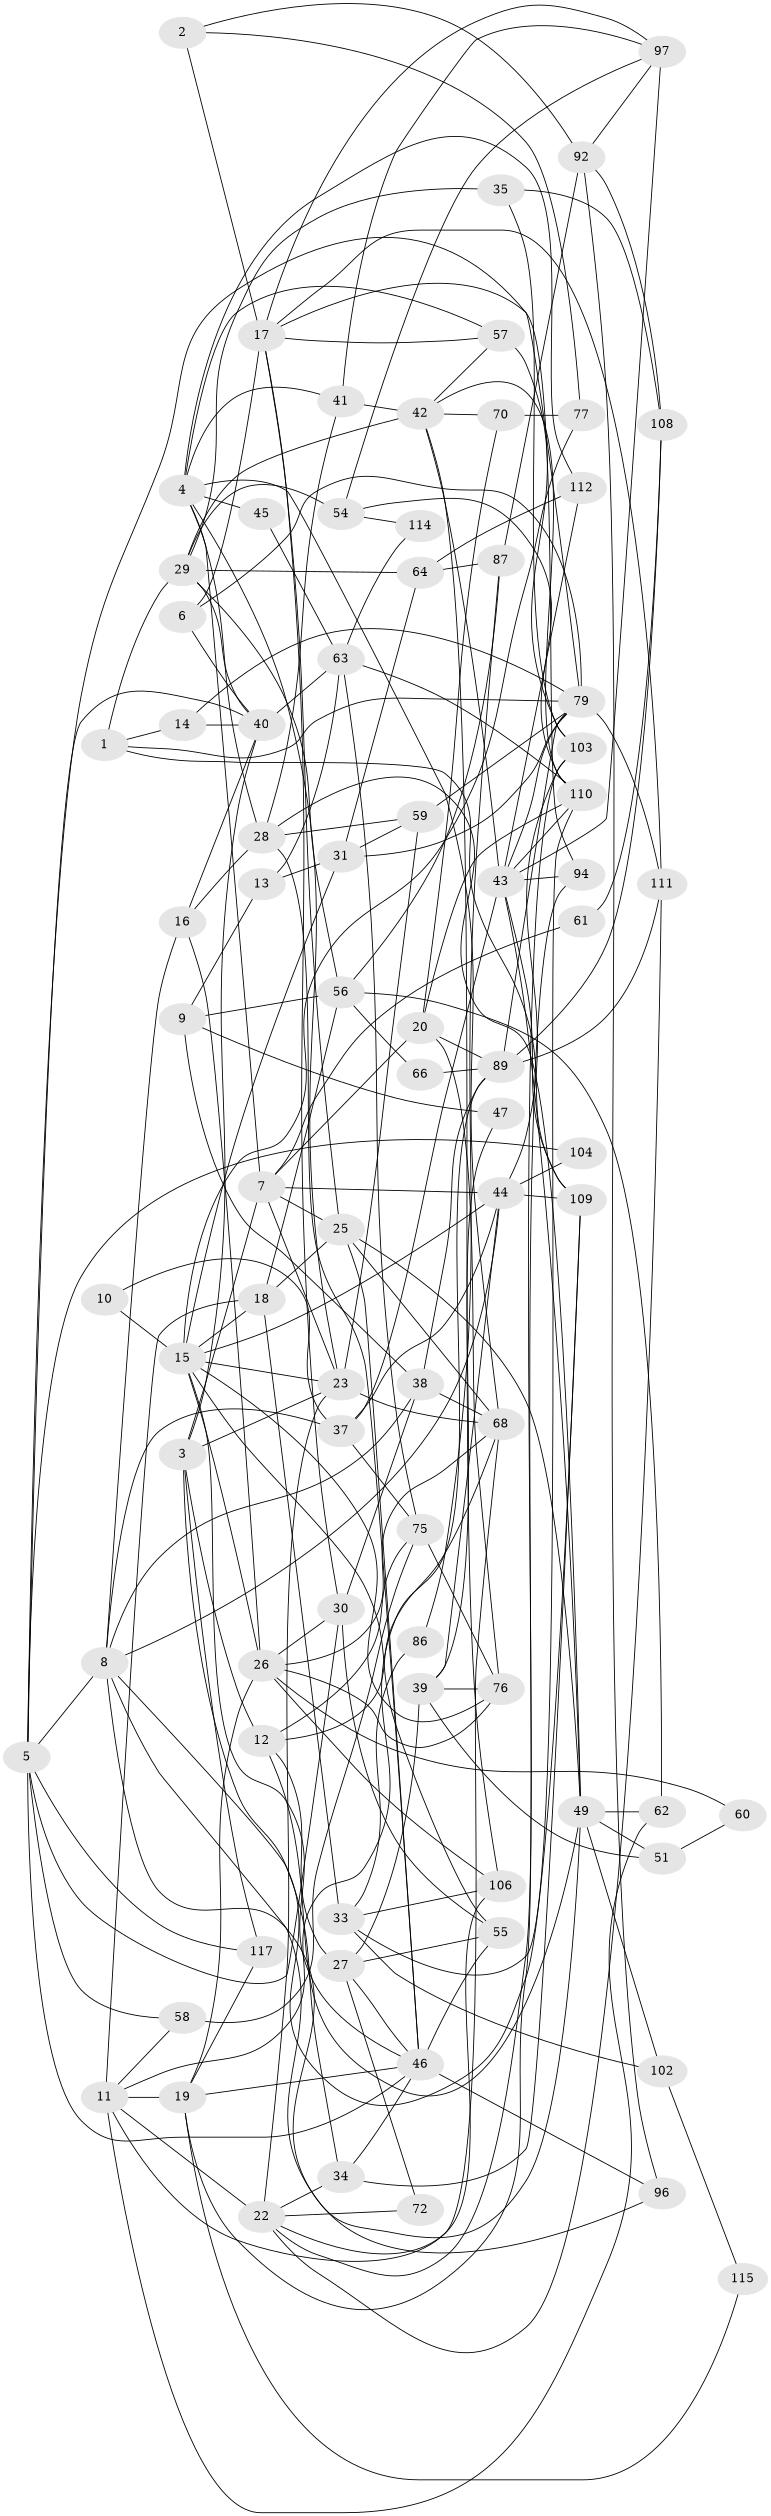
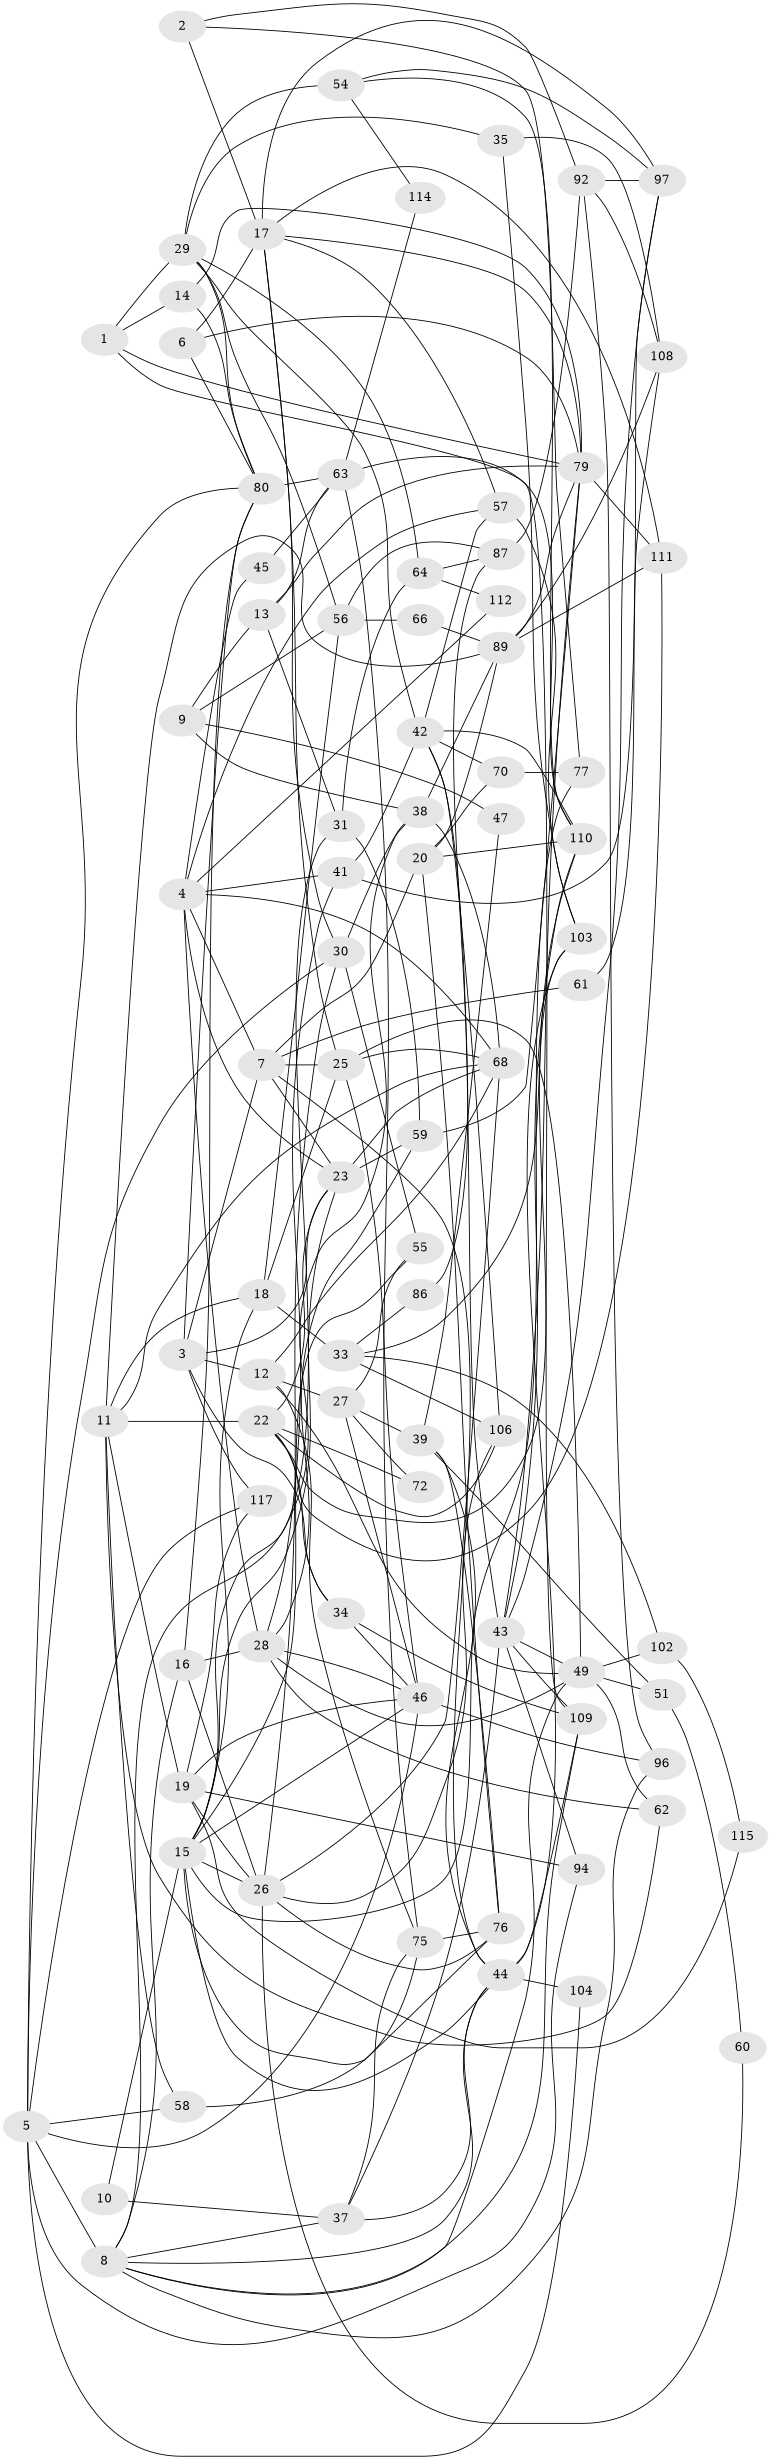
  graph {
    rankdir=LR
    node [color=gray90 style=filled]
    1
    14
    29 [super="+71"]
    79 [super="+105"]
    109
-   40 [super="+89"]
+   40 [super="+89" label=80]
    56 [super="+88"]
    35
    42
    54
    64
    111
    17 [super="+50"]
    57 [super="+101"]
    30 [super="+78"]
    25 [super="+74"]
    97
    2
    77
    92 [super="+119"]
    96
    108
    3 [super="+98"]
    7 [super="+26"]
    12 [super="+95"]
    23 [super="+36"]
    34 [super="+65"]
    117
    20 [super="+85"]
    44 [super="+116"]
    61
    68 [super="+90"]
    49 [super="+118"]
    27
    75 [super="+120"]
    59
    46 [super="+67"]
    63
    4 [super="+32"]
    28 [super="+83"]
    41 [super="+81"]
    45
    112
    103
    5 [super="+100"]
    8 [super="+53"]
    58
    94
    104
    16
    37 [super="+84"]
    38
    55
    6
    n55 [label=89]
    76
    70
    110 [super="+113"]
    n59 [label=26 super="+73"]
    43 [super="+91"]
    62
    102
    51
    13 [super="+82"]
    31
    9
    47
    66
    87
    15 [super="+93"]
    18 [super="+52"]
    10
    11 [super="+24"]
    19 [super="+107"]
    22 [super="+80"]
    33 [super="+99"]
    115
    106
    72
    39
    114
    60
    86
    1 -- 14
    1 -- 29
    1 -- 79
    1 -- 109
    14 -- 79
    14 -- 40
    29 -- 40
    29 -- 56
    29 -- 35
    29 -- 42
    29 -- 54
    29 -- 64
    79 -- 111
    40 -- 63
-   56 -- 62
+   28 -- 62
    56 -- 66
    56 -- 87
    35 -- 108
    35 -- 103
    42 -- 57
    42 -- 70
    42 -- 110
    42 -- 43
    42 -- 106
    54 -- 97
    54 -- 110
    54 -- 114
    64 -- 112
    64 -- 87
    17 -- 79
    17 -- 111
    17 -- 57
    17 -- 30
    17 -- 25
    17 -- 97
    57 -- 103
    30 -- 38
    30 -- 55
    25 -- 68
    25 -- 49
    25 -- 46
    2 -- 17
    2 -- 77
    2 -- 92
    92 -- 97
    92 -- 96
    92 -- 108
    3 -- 40
    3 -- 7
    3 -- 12
    3 -- 23
    3 -- 34
    3 -- 117
    7 -- 25
    7 -- 23
    7 -- 20
    7 -- 44
    7 -- 61
    12 -- 68
    12 -- 49
    12 -- 27
    12 -- 75
    23 -- 68
    23 -- 59
    34 -- 109
    34 -- 46
    20 -- n55
    20 -- 76
    20 -- 70
    20 -- 110
    44 -- 109
    44 -- 103
    44 -- 104
    61 -- 108
    49 -- 62
    49 -- 102
    49 -- 51
    27 -- 46
    27 -- 55
    27 -- 72
    27 -- 39
    75 -- 76
    59 -- 79
    46 -- 96
-   46 -- 55
    63 -- 75
    63 -- 110
    63 -- 114
    4 -- 57
    4 -- 7
    4 -- 23
    4 -- 68
    4 -- 28
    4 -- 41
    4 -- 45
    4 -- 112
    28 -- 49
    28 -- 59
    28 -- 46
    28 -- 41
    41 -- 42
    41 -- 97
    45 -- 63
    5 -- 40
    5 -- 30
    5 -- 117
    5 -- 46
    5 -- 8
    5 -- 58
    5 -- 94
    5 -- 104
    8 -- 109
    8 -- 96
    8 -- 44
    8 -- 49
    8 -- 16
    8 -- 37
    8 -- 38
    58 -- 75
    16 -- 40
    16 -- 28
    16 -- n59
    37 -- 44
    37 -- 75
    37 -- 43
    38 -- 68
    38 -- n55
    6 -- 79
    6 -- 40
    6 -- 17
    n55 -- 79
    n55 -- 111
    n55 -- 108
    70 -- 77
    n59 -- 30
    n59 -- 68
    n59 -- 76
    n59 -- 106
    n59 -- 60
    43 -- 79
    43 -- 109
    43 -- 97
    43 -- 49
-   43 -- 112
    43 -- 94
    43 -- 110
    102 -- 115
    51 -- 60
-   31 -- 79
+   13 -- 79
    13 -- 63
    13 -- 31
    31 -- 64
    31 -- 59
    9 -- 56
    9 -- 38
    9 -- 13
    9 -- 47
    66 -- n55
    87 -- 92
    15 -- 77
    15 -- 23
    15 -- 44
    15 -- 46
    15 -- 55
    15 -- 76
    15 -- n59
    15 -- 31
    15 -- 18
    18 -- 56
    18 -- 25
    18 -- 33
    10 -- 37
    10 -- 15
    11 -- 68
    11 -- 58
    11 -- n55
    11 -- 62
    11 -- 18
    11 -- 19
    11 -- 22
    19 -- 117
    19 -- 46
    19 -- 94
    19 -- n59
    19 -- 115
    22 -- 111
    22 -- 23
    22 -- 34
    22 -- 103
    22 -- 106
    22 -- 72
    33 -- 110
    33 -- 102
    33 -- 106
    33 -- 86
    39 -- 44
    39 -- 76
    39 -- 51
    39 -- 47
    86 -- 87
  }
